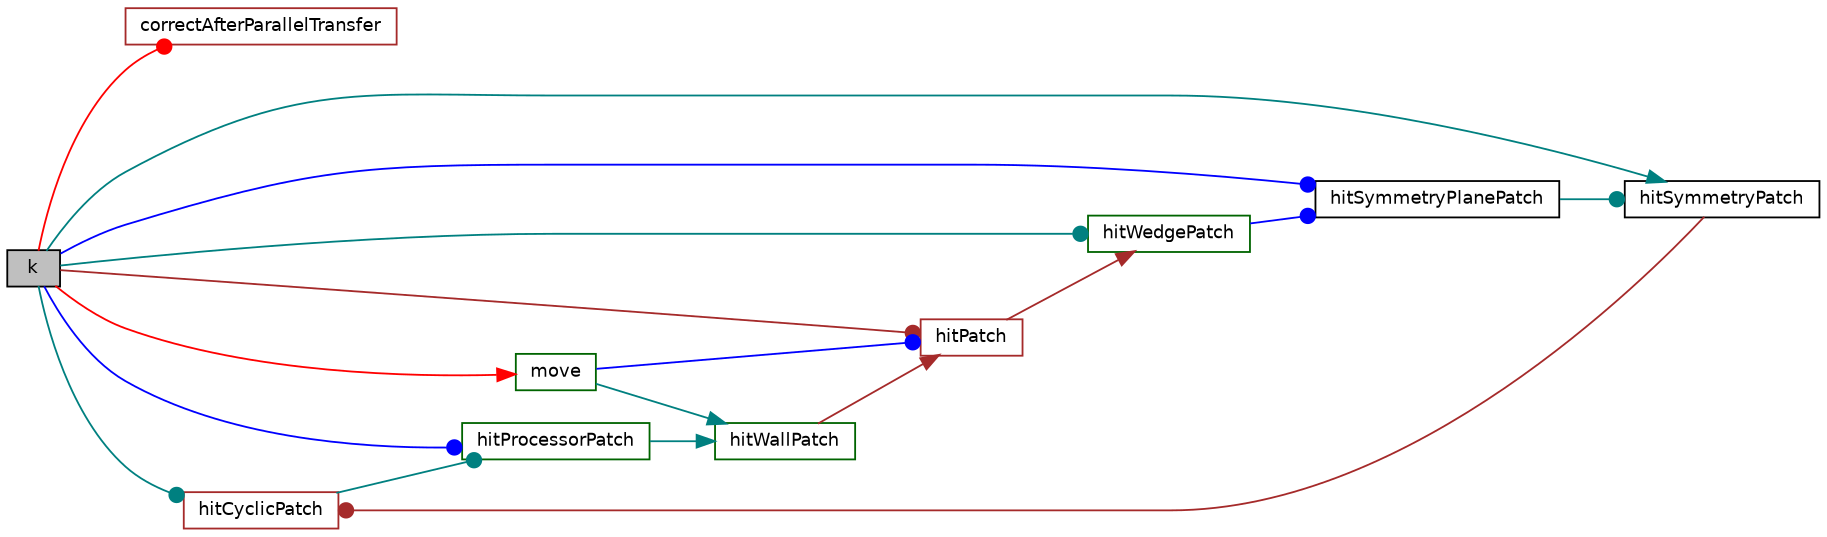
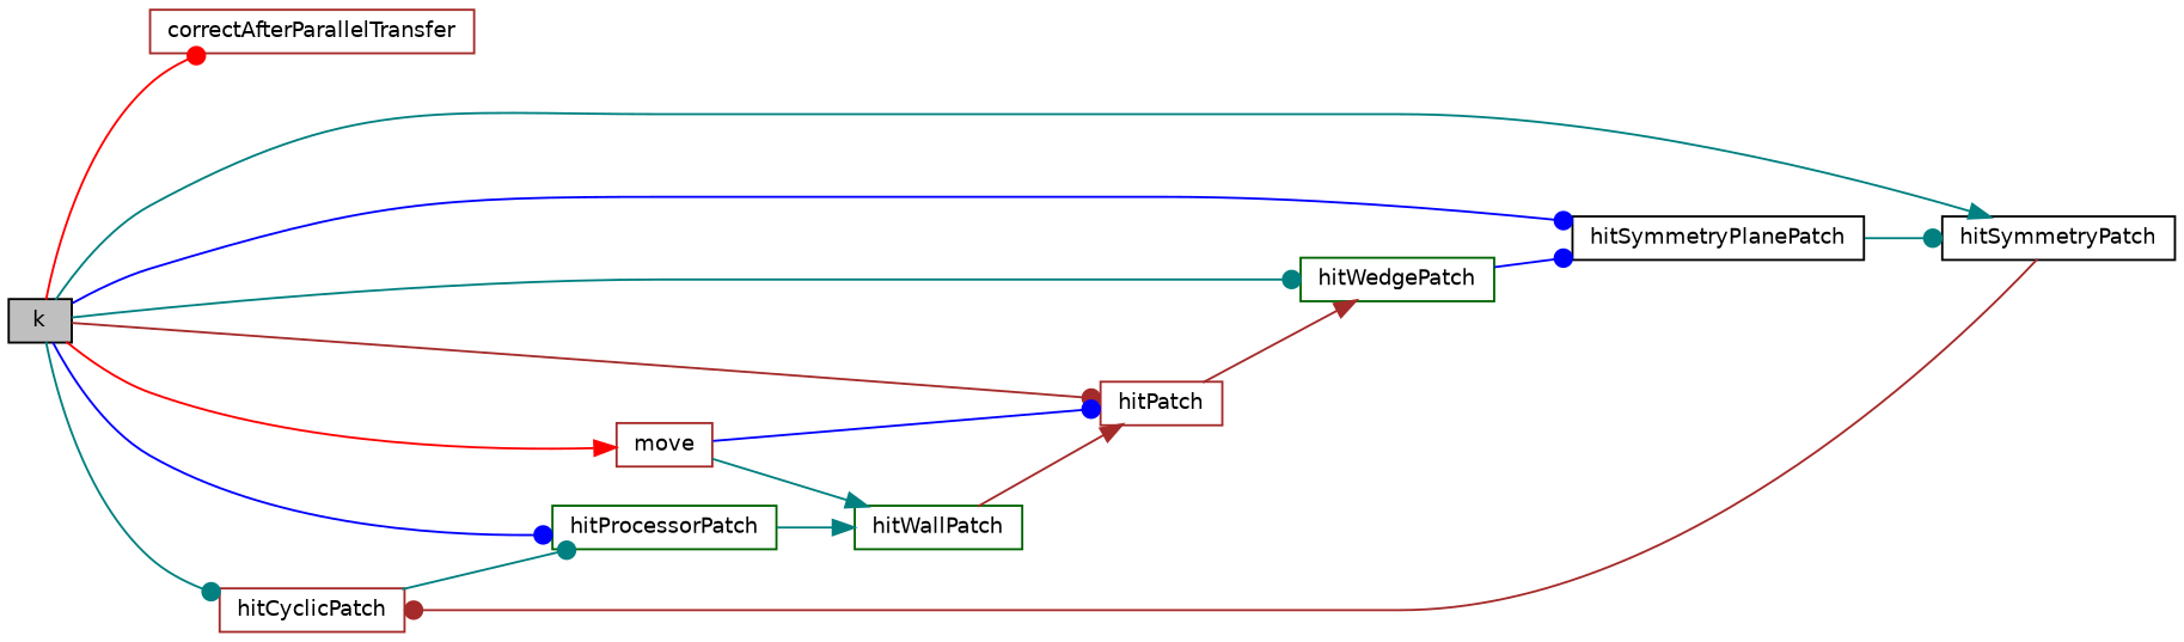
  digraph {
    rankdir=LR
    node [color=darkgreen fontname=Helvetica fontsize=10 shape=record]
    edge [arrowhead=dot color=teal fontname=Helvetica fontsize=10 labelfontname=Helvetica labelfontsize=10 style=solid]
    n1 [color=black fillcolor=grey75 fontcolor=black height=0.2 label=k style=filled width=0.4]
    n2 [color=brown height=0.2 label=correctAfterParallelTransfer width=0.4]
    n3 [color=brown height=0.2 label=hitCyclicPatch width=0.4]
    n4 [height=0.2 label=hitProcessorPatch width=0.4]
    n5 [color=brown height=0.2 label=hitPatch width=0.4]
    n6 [height=0.2 label=hitWedgePatch width=0.4]
    n7 [color=black height=0.2 label=hitSymmetryPlanePatch width=0.4]
    n8 [color=black height=0.2 label=hitSymmetryPatch width=0.4]
-   n9 [height=0.2 label=move width=0.4]
+   n9 [color=brown height=0.2 label=move width=0.4]
    n10 [height=0.2 label=hitWallPatch width=0.4]
    n1 -> n2 [color=red]
    n1 -> n3
    n1 -> n4 [color=blue]
    n1 -> n5 [color=brown]
    n1 -> n6
    n1 -> n7 [color=blue]
    n1 -> n8 [arrowhead=normal]
    n1 -> n9 [arrowhead=normal color=red]
    n3 -> n4
    n4 -> n10 [arrowhead=normal]
    n5 -> n6 [arrowhead=normal color=brown]
    n6 -> n7 [color=blue]
    n7 -> n8
    n8 -> n3 [color=brown]
    n9 -> n5 [color=blue]
    n9 -> n10 [arrowhead=normal]
    n10 -> n5 [arrowhead=normal color=brown]
  }
